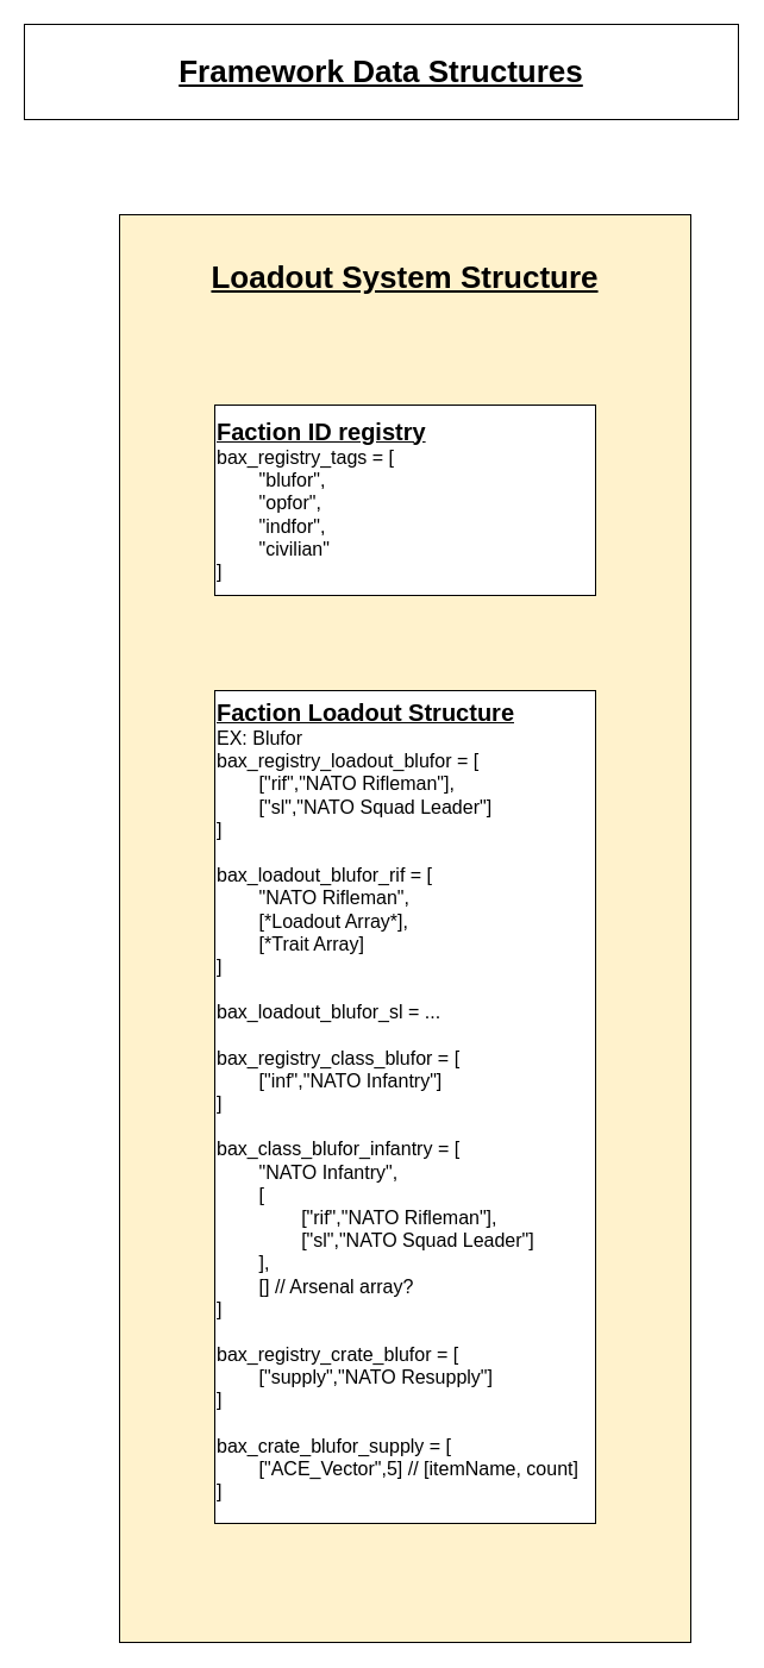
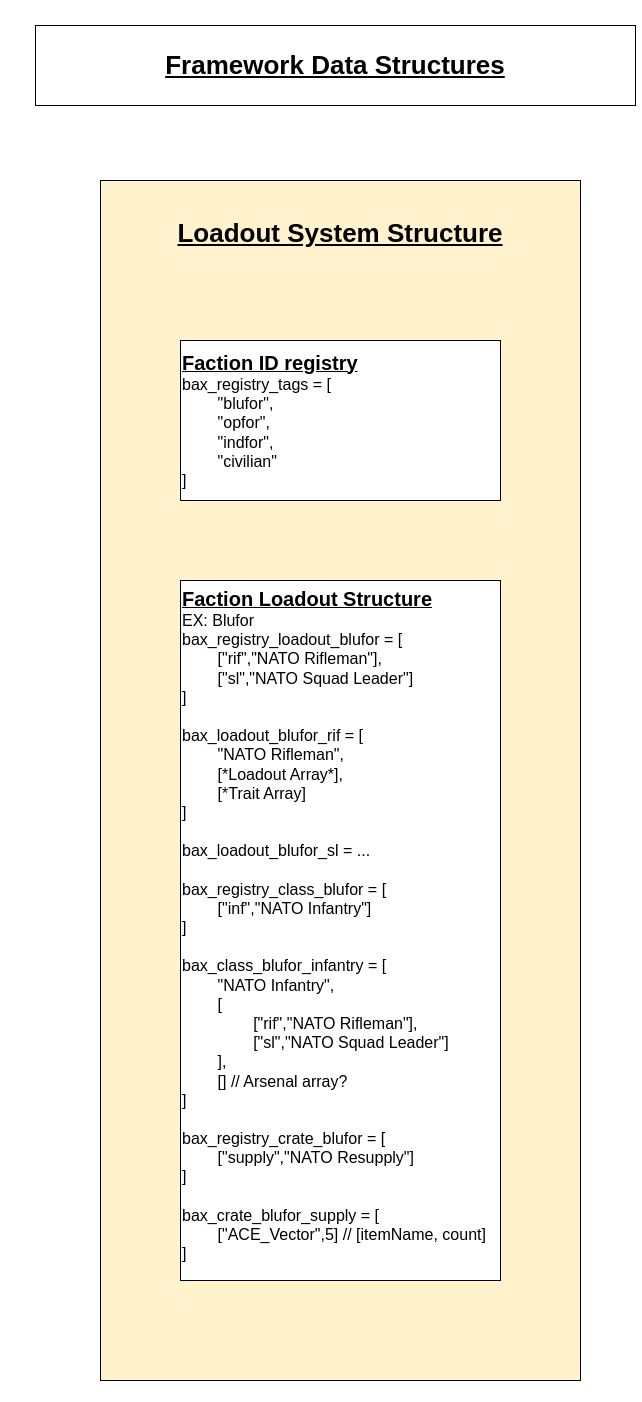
  <mxCell id="0" />
  <mxCell id="1" parent="0" />
  <mxCell id="2" value="&lt;br&gt;Loadout System Structure" style="rounded=0;whiteSpace=wrap;html=1;fontSize=26;fontStyle=5;verticalAlign=top;fillColor=#fff2cc;" vertex="1" parent="1"><mxGeometry x="100" y="180" width="480" height="1200" as="geometry" /></mxCell>
- <mxCell id="3" value="&lt;b style=&quot;font-size: 26px;&quot;&gt;&lt;u style=&quot;font-size: 26px;&quot;&gt;Framework Data Structures&lt;/u&gt;&lt;/b&gt;" style="rounded=0;whiteSpace=wrap;html=1;align=center;verticalAlign=middle;fontSize=26;" parent="1" vertex="1"><mxGeometry width="600" height="80" as="geometry" x="20" y="20" /></mxCell>
+ <mxCell id="3" value="&lt;b style=&quot;font-size: 26px;&quot;&gt;&lt;u style=&quot;font-size: 26px;&quot;&gt;Framework Data Structures&lt;/u&gt;&lt;/b&gt;" style="rounded=0;whiteSpace=wrap;html=1;align=center;verticalAlign=middle;fontSize=26;" parent="1" vertex="1"><mxGeometry x="35" y="25" width="600" height="80" as="geometry" /></mxCell>
  <mxCell id="4" value="&lt;b&gt;&lt;u&gt;&lt;font style=&quot;font-size: 20px;&quot;&gt;Faction ID registry&lt;/font&gt;&lt;/u&gt;&lt;/b&gt;&lt;br&gt;bax_registry_tags = [&lt;br&gt;&lt;span style=&quot;white-space: pre;&quot;&gt;&#09;&lt;/span&gt;&quot;blufor&quot;,&lt;br&gt;&lt;span style=&quot;white-space: pre;&quot;&gt;&#09;&lt;/span&gt;&quot;opfor&quot;,&lt;br&gt;&lt;span style=&quot;white-space: pre;&quot;&gt;&#09;&lt;/span&gt;&quot;indfor&quot;,&lt;br&gt;&lt;span style=&quot;white-space: pre;&quot;&gt;&#09;&lt;/span&gt;&quot;civilian&quot;&lt;br&gt;]" style="rounded=0;whiteSpace=wrap;html=1;fontSize=16;align=left;" vertex="1" parent="1"><mxGeometry x="180" y="340" width="320" height="160" as="geometry" /></mxCell>
  <mxCell id="5" value="&lt;b&gt;&lt;u&gt;&lt;font style=&quot;font-size: 20px;&quot;&gt;Faction Loadout Structure&lt;br&gt;&lt;/font&gt;&lt;/u&gt;&lt;/b&gt;EX: Blufor&lt;br&gt;bax_registry_loadout_blufor = [&lt;br&gt;&lt;span style=&quot;white-space: pre;&quot;&gt;&#09;&lt;/span&gt;[&quot;rif&quot;,&quot;NATO Rifleman&quot;],&lt;br&gt;&lt;span style=&quot;white-space: pre;&quot;&gt;&#09;&lt;/span&gt;[&quot;sl&quot;,&quot;NATO Squad Leader&quot;]&lt;br&gt;]&lt;br&gt;&lt;br&gt;bax_loadout_blufor_rif = [&lt;br&gt;&lt;span style=&quot;white-space: pre;&quot;&gt;&#09;&lt;/span&gt;&quot;NATO Rifleman&quot;,&lt;br&gt;&lt;span style=&quot;white-space: pre;&quot;&gt;&#09;&lt;/span&gt;[*Loadout Array*],&lt;br&gt;&lt;span style=&quot;white-space: pre;&quot;&gt;&#09;&lt;/span&gt;[*Trait Array]&lt;br&gt;]&lt;br&gt;&lt;br&gt;bax_loadout_blufor_sl = ...&lt;br&gt;&lt;br&gt;bax_registry_class_blufor = [&lt;br&gt;&lt;span style=&quot;white-space: pre;&quot;&gt;&#09;&lt;/span&gt;[&quot;inf&quot;,&quot;NATO Infantry&quot;]&lt;br&gt;]&lt;br&gt;&lt;br&gt;bax_class_blufor_infantry = [&lt;br&gt;&lt;span style=&quot;white-space: pre;&quot;&gt;&#09;&lt;/span&gt;&quot;NATO Infantry&quot;,&lt;br&gt;&lt;span style=&quot;white-space: pre;&quot;&gt;&#09;&lt;/span&gt;[&lt;br&gt;&lt;span style=&quot;white-space: pre;&quot;&gt;&#09;&lt;/span&gt;&lt;span style=&quot;white-space: pre;&quot;&gt;&#09;&lt;/span&gt;[&quot;rif&quot;,&quot;NATO Rifleman&quot;],&lt;br&gt;&lt;span style=&quot;white-space: pre;&quot;&gt;&#09;&lt;/span&gt;&lt;span style=&quot;white-space: pre;&quot;&gt;&#09;&lt;/span&gt;[&quot;sl&quot;,&quot;NATO Squad Leader&quot;]&lt;br&gt;&lt;span style=&quot;white-space: pre;&quot;&gt;&#09;&lt;/span&gt;],&lt;br&gt;&lt;span style=&quot;white-space: pre;&quot;&gt;&#09;&lt;/span&gt;[] // Arsenal array?&lt;br&gt;]&lt;br&gt;&lt;br&gt;bax_registry_crate_blufor = [&lt;br&gt;&lt;span style=&quot;white-space: pre;&quot;&gt;&#09;&lt;/span&gt;[&quot;supply&quot;,&quot;NATO Resupply&quot;]&lt;br&gt;]&lt;br&gt;&lt;br&gt;bax_crate_blufor_supply = [&lt;br&gt;&lt;span style=&quot;white-space: pre;&quot;&gt;&#09;&lt;/span&gt;[&quot;ACE_Vector&quot;,5] // [itemName, count]&lt;br&gt;]" style="rounded=0;whiteSpace=wrap;html=1;fontSize=16;align=left;verticalAlign=top;" vertex="1" parent="1"><mxGeometry x="180" y="580" width="320" height="700" as="geometry" /></mxCell>
